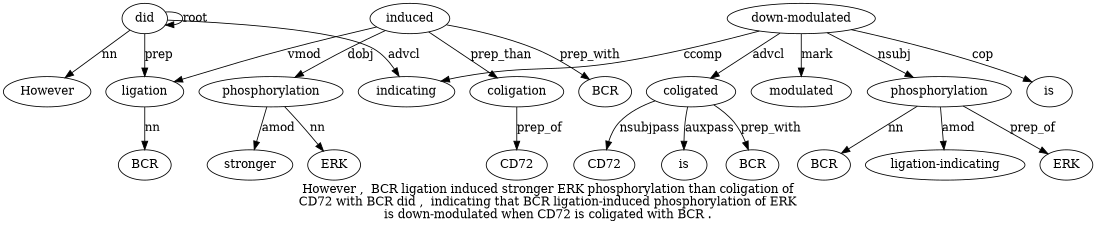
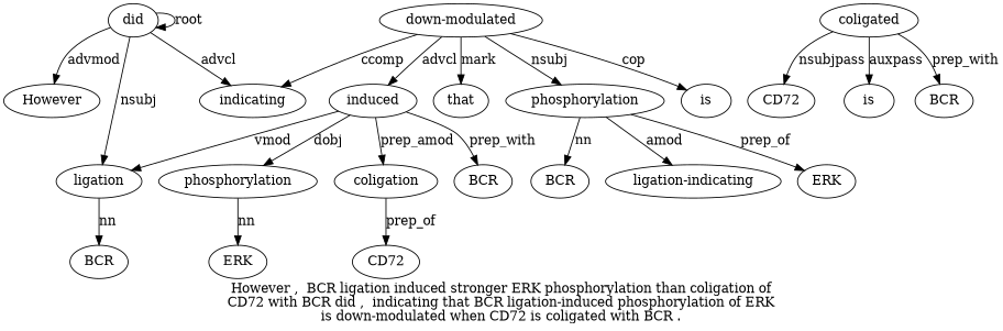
  digraph {
    label="However ,  BCR ligation induced stronger ERK phosphorylation than coligation of\nCD72 with BCR did ,  indicating that BCR ligation-induced phosphorylation of ERK\nis down-modulated when CD72 is coligated with BCR ."
    node [fillcolor=white style=filled]
    n1 [label=did]
    n2 [label=However]
    n3 [label=ligation]
    n4 [label=indicating]
    n5 [label=BCR]
    n6 [label=induced]
    n7 [label=phosphorylation]
    n8 [label=coligation]
    n9 [label=BCR]
-   n10 [label=stronger]
    n11 [label=ERK]
    n12 [label=CD72]
    n13 [label="down-modulated"]
-   n14 [label=modulated]
+   n14 [label=that]
    n15 [label=phosphorylation]
    n16 [label=is]
    n17 [label=coligated]
    n18 [label=BCR]
    n19 [label="ligation-indicating"]
    n20 [label=ERK]
    n21 [label=CD72]
    n22 [label=is]
    n23 [label=BCR]
    n1 -> n1 [label=root]
-   n1 -> n2 [label=nn]
-   n1 -> n3 [label=prep]
+   n1 -> n2 [label=advmod]
+   n1 -> n3 [label=nsubj]
    n1 -> n4 [label=advcl]
    n3 -> n5 [label=nn]
    n6 -> n3 [label=vmod]
    n6 -> n7 [label=dobj]
-   n6 -> n8 [label=prep_than]
+   n6 -> n8 [label=prep_amod]
    n6 -> n9 [label=prep_with]
-   n7 -> n10 [label=amod]
    n7 -> n11 [label=nn]
    n8 -> n12 [label=prep_of]
    n13 -> n4 [label=ccomp]
    n13 -> n14 [label=mark]
    n13 -> n15 [label=nsubj]
    n13 -> n16 [label=cop]
-   n13 -> n17 [label=advcl]
+   n13 -> n6 [label=advcl]
    n15 -> n18 [label=nn]
    n15 -> n19 [label=amod]
    n15 -> n20 [label=prep_of]
    n17 -> n21 [label=nsubjpass]
    n17 -> n22 [label=auxpass]
    n17 -> n23 [label=prep_with]
  }
